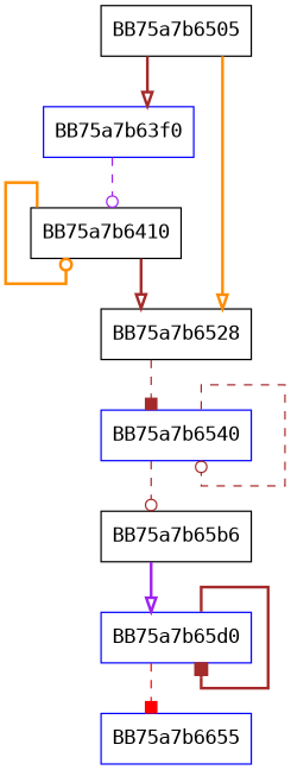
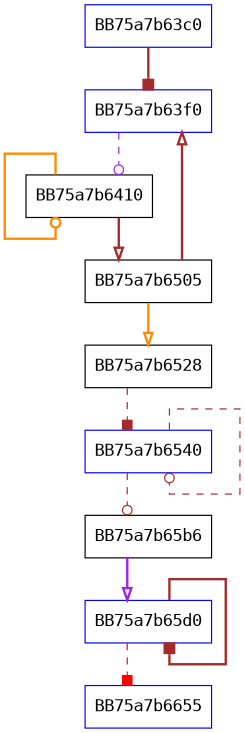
  digraph {
    fontname="DejaVu Sans Mono"
    splines=ortho
    node [color=blue fontname="DejaVu Sans Mono" shape=box]
    edge [arrowhead=box color=brown fontname="DejaVu Sans Mono" style=bold]
+   BB75a7b63c0
    BB75a7b63f0
    BB75a7b6410 [color=black]
    BB75a7b6505 [color=black]
    BB75a7b6528 [color=black]
    BB75a7b6540
    BB75a7b65b6 [color=black]
    BB75a7b65d0
    BB75a7b6655
+   BB75a7b63c0 -> BB75a7b63f0
    BB75a7b63f0 -> BB75a7b6410 [arrowhead=odot color=purple style=dashed]
    BB75a7b6410 -> BB75a7b6410 [arrowhead=odot color=darkorange]
-   BB75a7b6410 -> BB75a7b6528 [arrowhead=onormal]
+   BB75a7b6410 -> BB75a7b6505 [arrowhead=onormal]
    BB75a7b6505 -> BB75a7b63f0 [arrowhead=onormal]
    BB75a7b6505 -> BB75a7b6528 [arrowhead=onormal color=darkorange]
    BB75a7b6528 -> BB75a7b6540 [style=dashed]
    BB75a7b6540 -> BB75a7b6540 [arrowhead=odot style=dashed]
    BB75a7b6540 -> BB75a7b65b6 [arrowhead=odot style=dashed]
    BB75a7b65b6 -> BB75a7b65d0 [arrowhead=onormal color=purple]
    BB75a7b65d0 -> BB75a7b65d0
    BB75a7b65d0 -> BB75a7b6655 [color=red style=dashed]
  }
